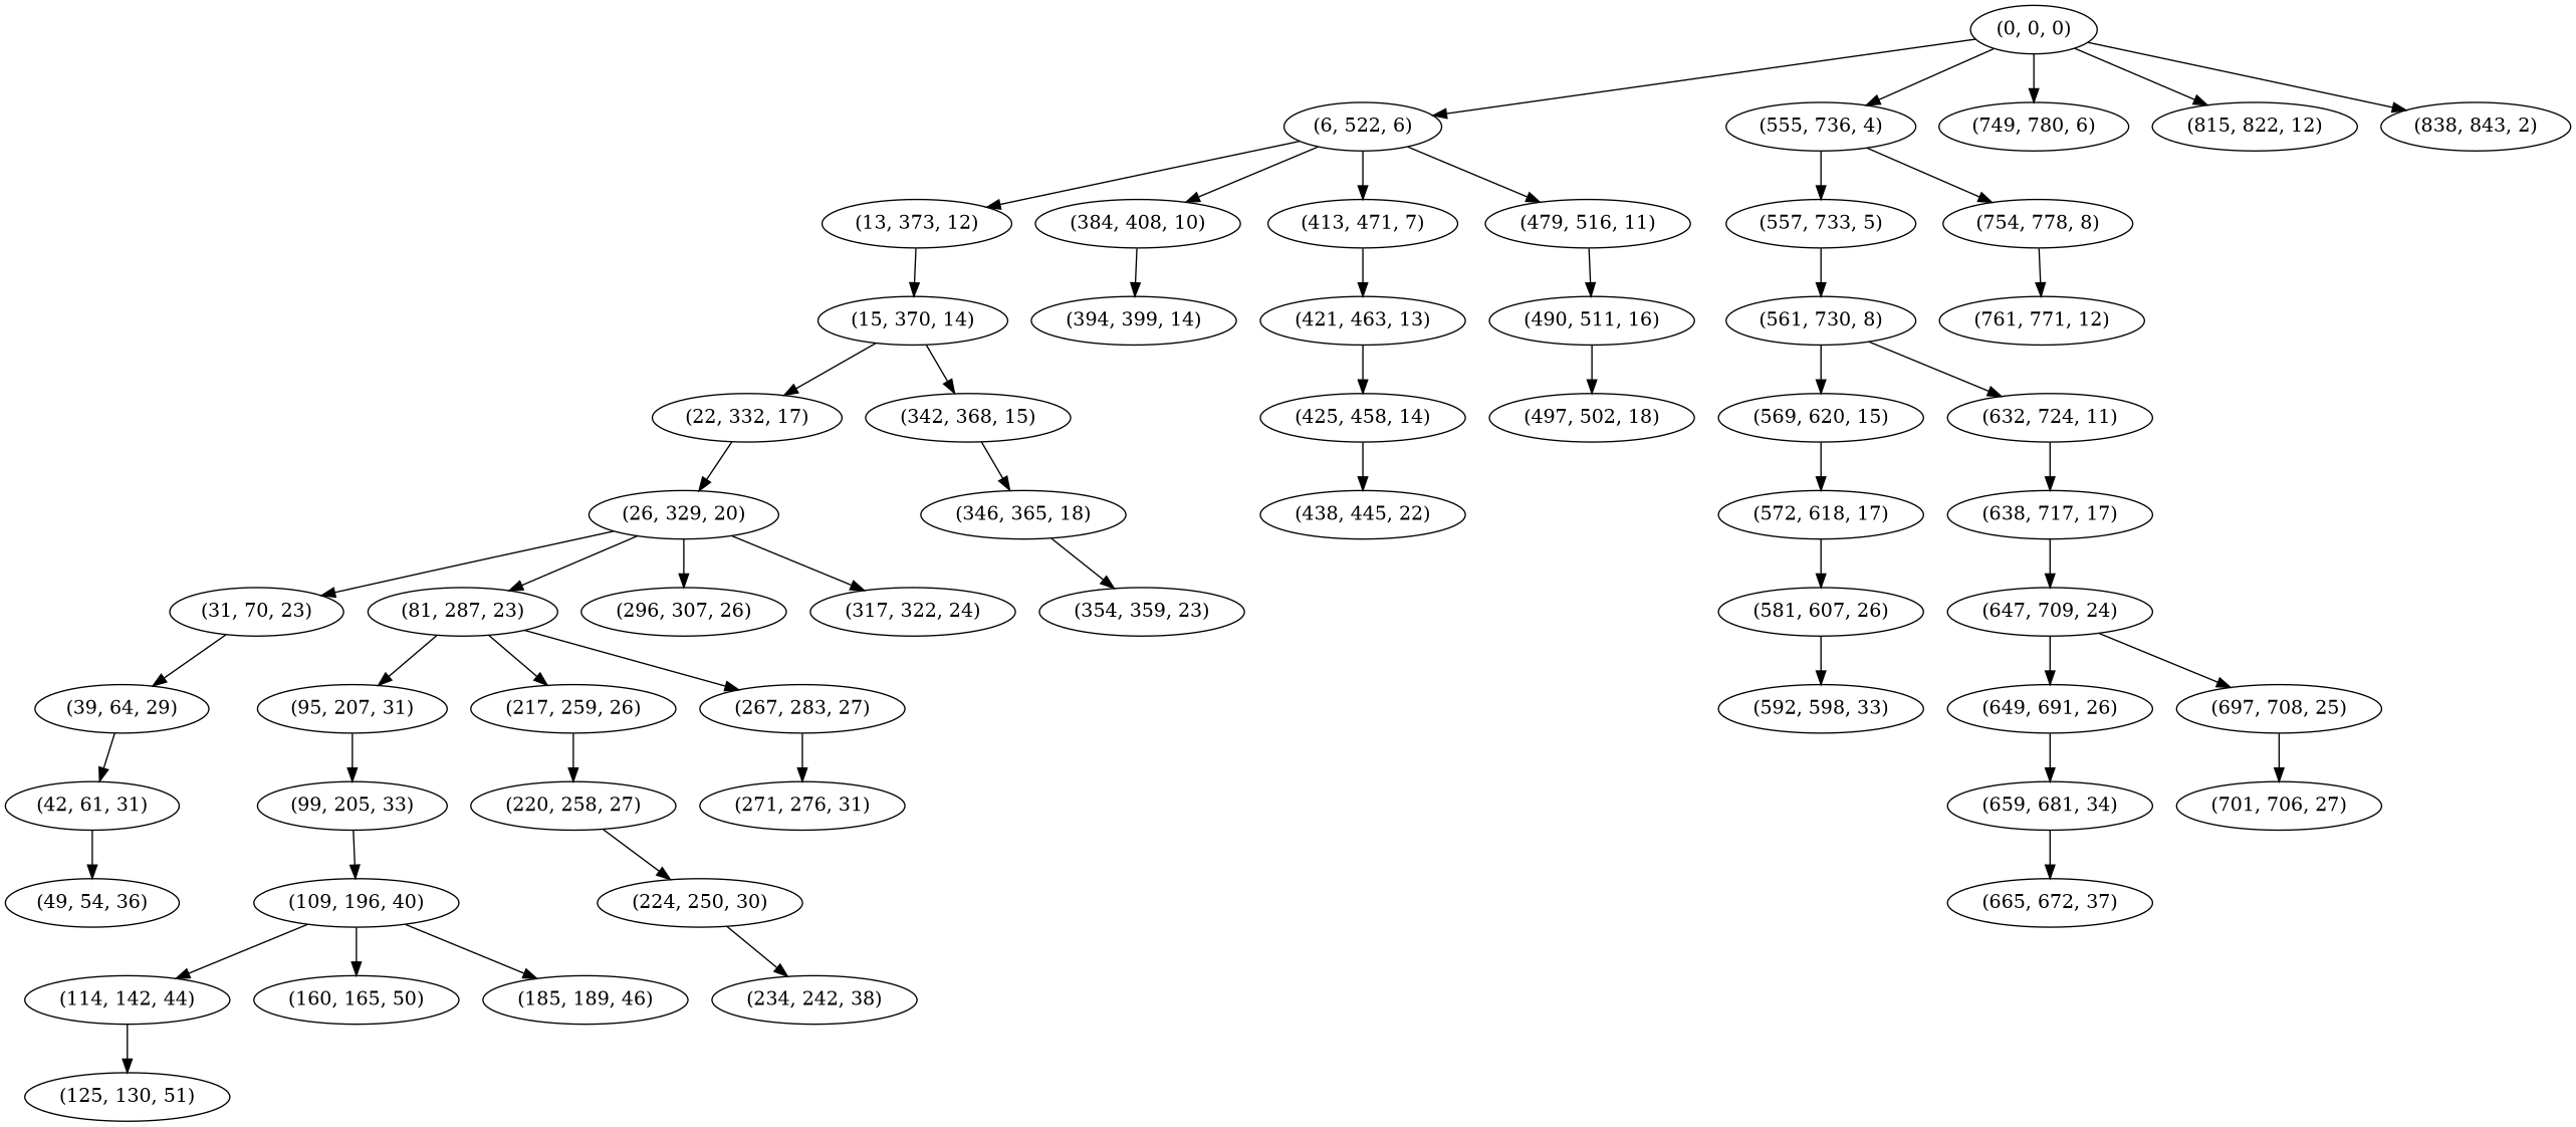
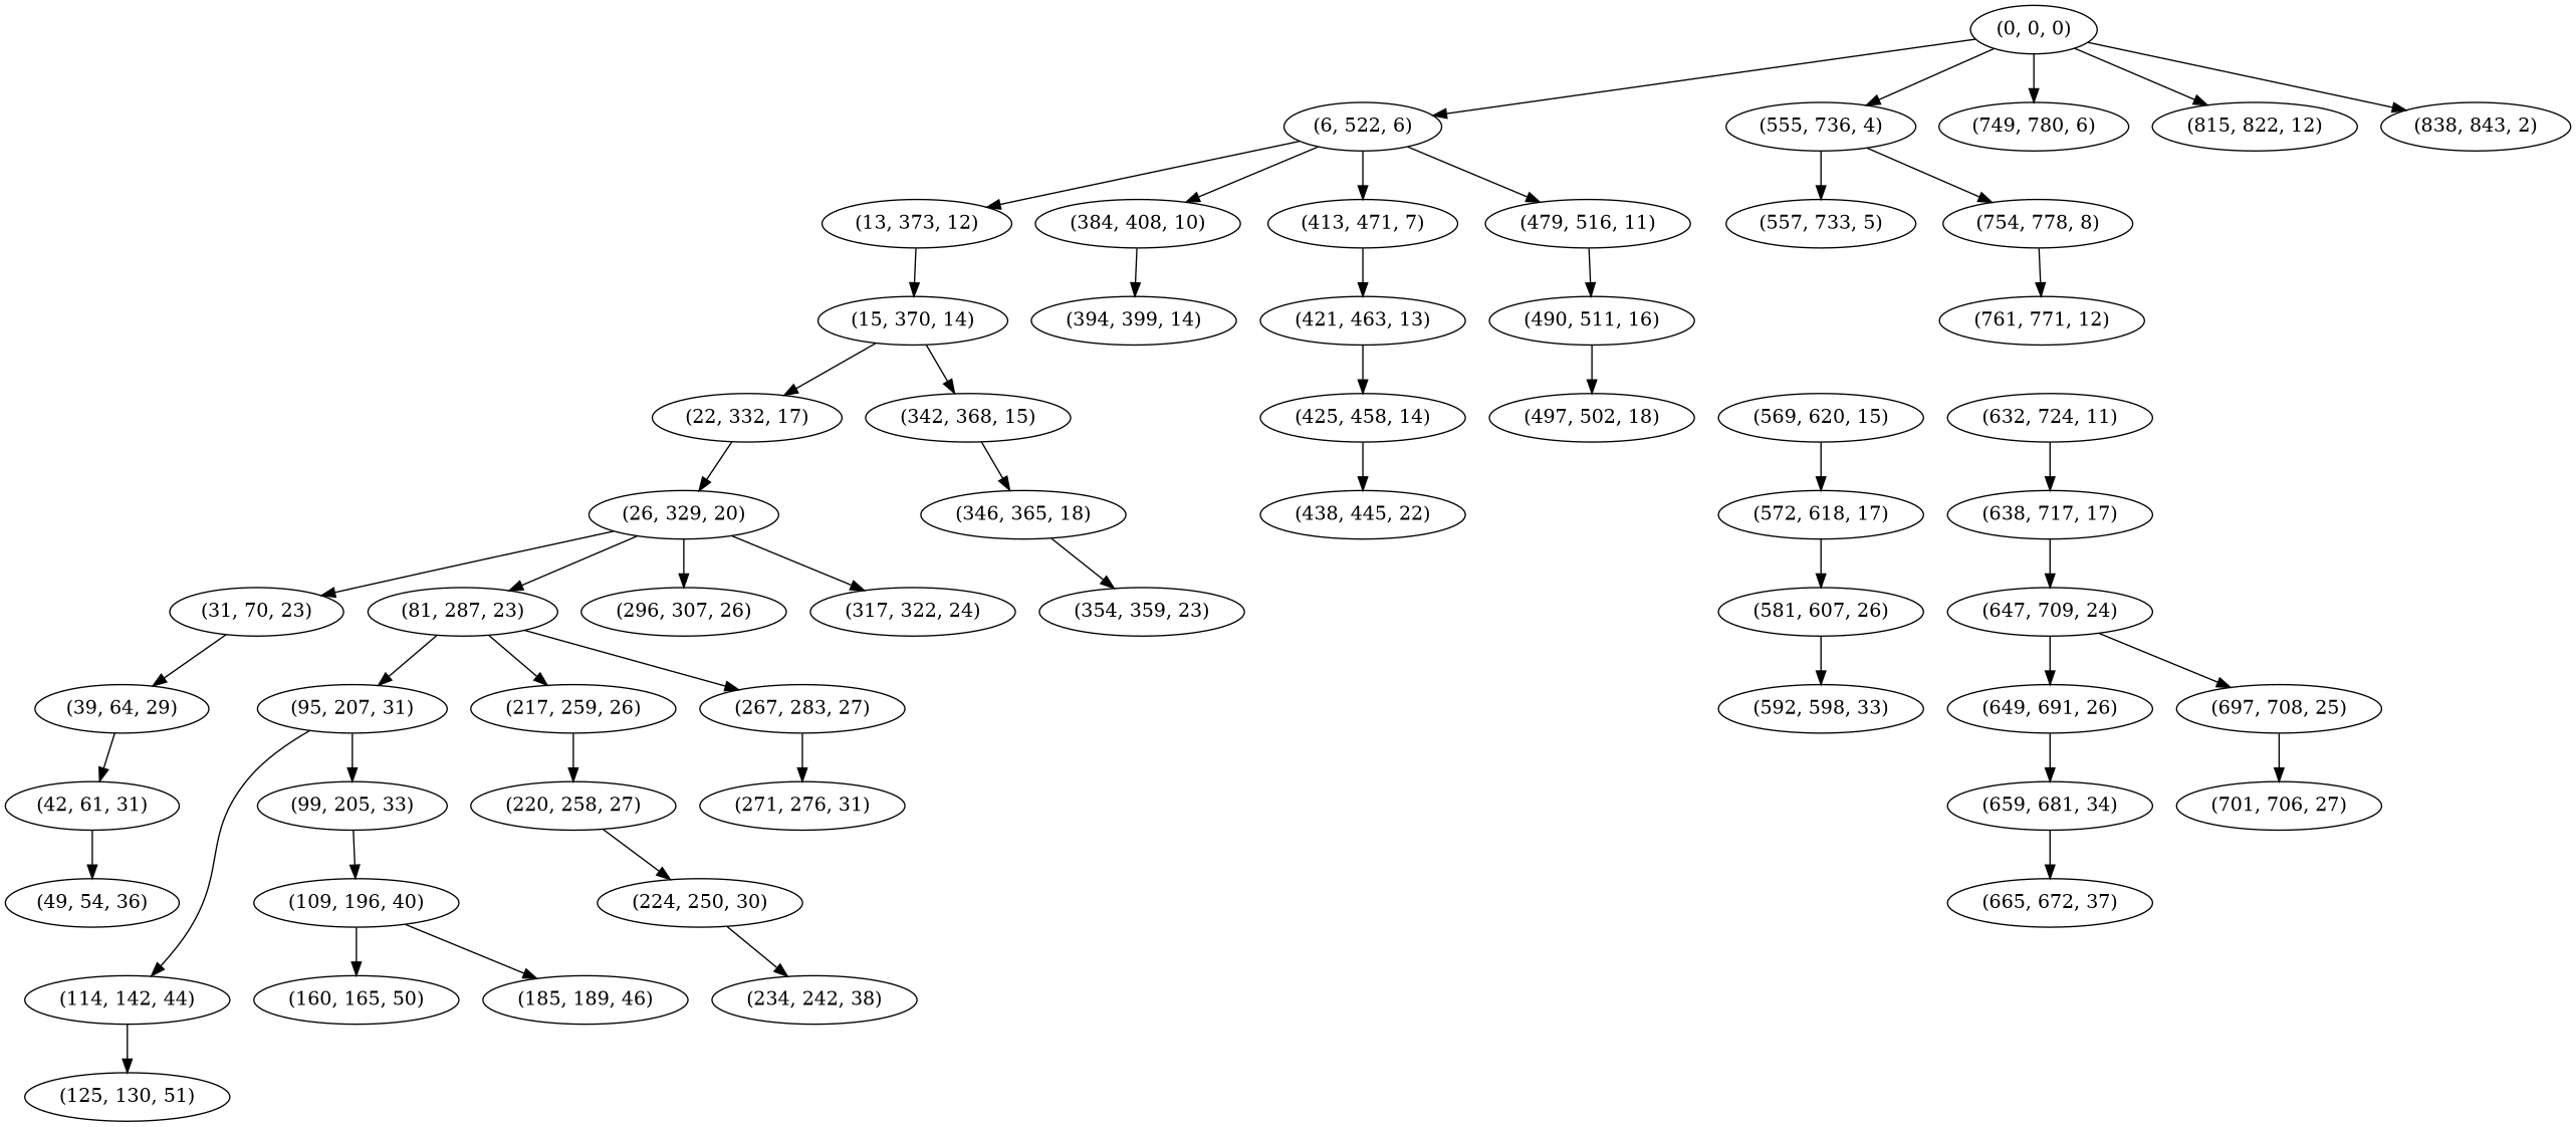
  digraph {
    "(0, 0, 0)"
    "(6, 522, 6)"
    "(555, 736, 4)"
    "(749, 780, 6)"
    "(815, 822, 12)"
    "(838, 843, 2)"
    "(13, 373, 12)"
    "(384, 408, 10)"
    "(413, 471, 7)"
    "(479, 516, 11)"
    "(557, 733, 5)"
    "(754, 778, 8)"
    "(15, 370, 14)"
    "(394, 399, 14)"
    "(421, 463, 13)"
    "(490, 511, 16)"
    "(22, 332, 17)"
    "(342, 368, 15)"
    "(26, 329, 20)"
    "(346, 365, 18)"
    "(31, 70, 23)"
    "(81, 287, 23)"
    "(296, 307, 26)"
    "(317, 322, 24)"
    "(39, 64, 29)"
    "(95, 207, 31)"
    "(217, 259, 26)"
    "(267, 283, 27)"
    "(42, 61, 31)"
    "(49, 54, 36)"
    "(99, 205, 33)"
    "(220, 258, 27)"
    "(271, 276, 31)"
    "(109, 196, 40)"
    "(114, 142, 44)"
    "(160, 165, 50)"
    "(185, 189, 46)"
    "(125, 130, 51)"
    "(224, 250, 30)"
    "(234, 242, 38)"
    "(354, 359, 23)"
    "(425, 458, 14)"
    "(438, 445, 22)"
    "(497, 502, 18)"
-   "(561, 730, 8)"
    "(569, 620, 15)"
    "(632, 724, 11)"
    "(572, 618, 17)"
    "(638, 717, 17)"
    "(581, 607, 26)"
    "(592, 598, 33)"
    "(647, 709, 24)"
    "(649, 691, 26)"
    "(697, 708, 25)"
    "(659, 681, 34)"
    "(701, 706, 27)"
    "(665, 672, 37)"
    "(761, 771, 12)"
    "(0, 0, 0)" -> "(6, 522, 6)"
    "(0, 0, 0)" -> "(555, 736, 4)"
    "(0, 0, 0)" -> "(749, 780, 6)"
    "(0, 0, 0)" -> "(815, 822, 12)"
    "(0, 0, 0)" -> "(838, 843, 2)"
    "(6, 522, 6)" -> "(13, 373, 12)"
    "(6, 522, 6)" -> "(384, 408, 10)"
    "(6, 522, 6)" -> "(413, 471, 7)"
    "(6, 522, 6)" -> "(479, 516, 11)"
    "(555, 736, 4)" -> "(557, 733, 5)"
    "(555, 736, 4)" -> "(754, 778, 8)"
    "(13, 373, 12)" -> "(15, 370, 14)"
    "(384, 408, 10)" -> "(394, 399, 14)"
    "(413, 471, 7)" -> "(421, 463, 13)"
    "(479, 516, 11)" -> "(490, 511, 16)"
-   "(557, 733, 5)" -> "(561, 730, 8)"
    "(754, 778, 8)" -> "(761, 771, 12)"
    "(15, 370, 14)" -> "(22, 332, 17)"
    "(15, 370, 14)" -> "(342, 368, 15)"
    "(421, 463, 13)" -> "(425, 458, 14)"
    "(490, 511, 16)" -> "(497, 502, 18)"
    "(22, 332, 17)" -> "(26, 329, 20)"
    "(342, 368, 15)" -> "(346, 365, 18)"
    "(26, 329, 20)" -> "(31, 70, 23)"
    "(26, 329, 20)" -> "(81, 287, 23)"
    "(26, 329, 20)" -> "(296, 307, 26)"
    "(26, 329, 20)" -> "(317, 322, 24)"
    "(346, 365, 18)" -> "(354, 359, 23)"
    "(31, 70, 23)" -> "(39, 64, 29)"
    "(81, 287, 23)" -> "(95, 207, 31)"
    "(81, 287, 23)" -> "(217, 259, 26)"
    "(81, 287, 23)" -> "(267, 283, 27)"
    "(39, 64, 29)" -> "(42, 61, 31)"
    "(95, 207, 31)" -> "(99, 205, 33)"
    "(217, 259, 26)" -> "(220, 258, 27)"
    "(267, 283, 27)" -> "(271, 276, 31)"
    "(42, 61, 31)" -> "(49, 54, 36)"
    "(99, 205, 33)" -> "(109, 196, 40)"
    "(220, 258, 27)" -> "(224, 250, 30)"
-   "(109, 196, 40)" -> "(114, 142, 44)"
+   "(95, 207, 31)" -> "(114, 142, 44)"
    "(109, 196, 40)" -> "(160, 165, 50)"
    "(109, 196, 40)" -> "(185, 189, 46)"
    "(114, 142, 44)" -> "(125, 130, 51)"
    "(224, 250, 30)" -> "(234, 242, 38)"
    "(425, 458, 14)" -> "(438, 445, 22)"
-   "(561, 730, 8)" -> "(569, 620, 15)"
-   "(561, 730, 8)" -> "(632, 724, 11)"
    "(569, 620, 15)" -> "(572, 618, 17)"
    "(632, 724, 11)" -> "(638, 717, 17)"
    "(572, 618, 17)" -> "(581, 607, 26)"
    "(638, 717, 17)" -> "(647, 709, 24)"
    "(581, 607, 26)" -> "(592, 598, 33)"
    "(647, 709, 24)" -> "(649, 691, 26)"
    "(647, 709, 24)" -> "(697, 708, 25)"
    "(649, 691, 26)" -> "(659, 681, 34)"
    "(697, 708, 25)" -> "(701, 706, 27)"
    "(659, 681, 34)" -> "(665, 672, 37)"
  }
